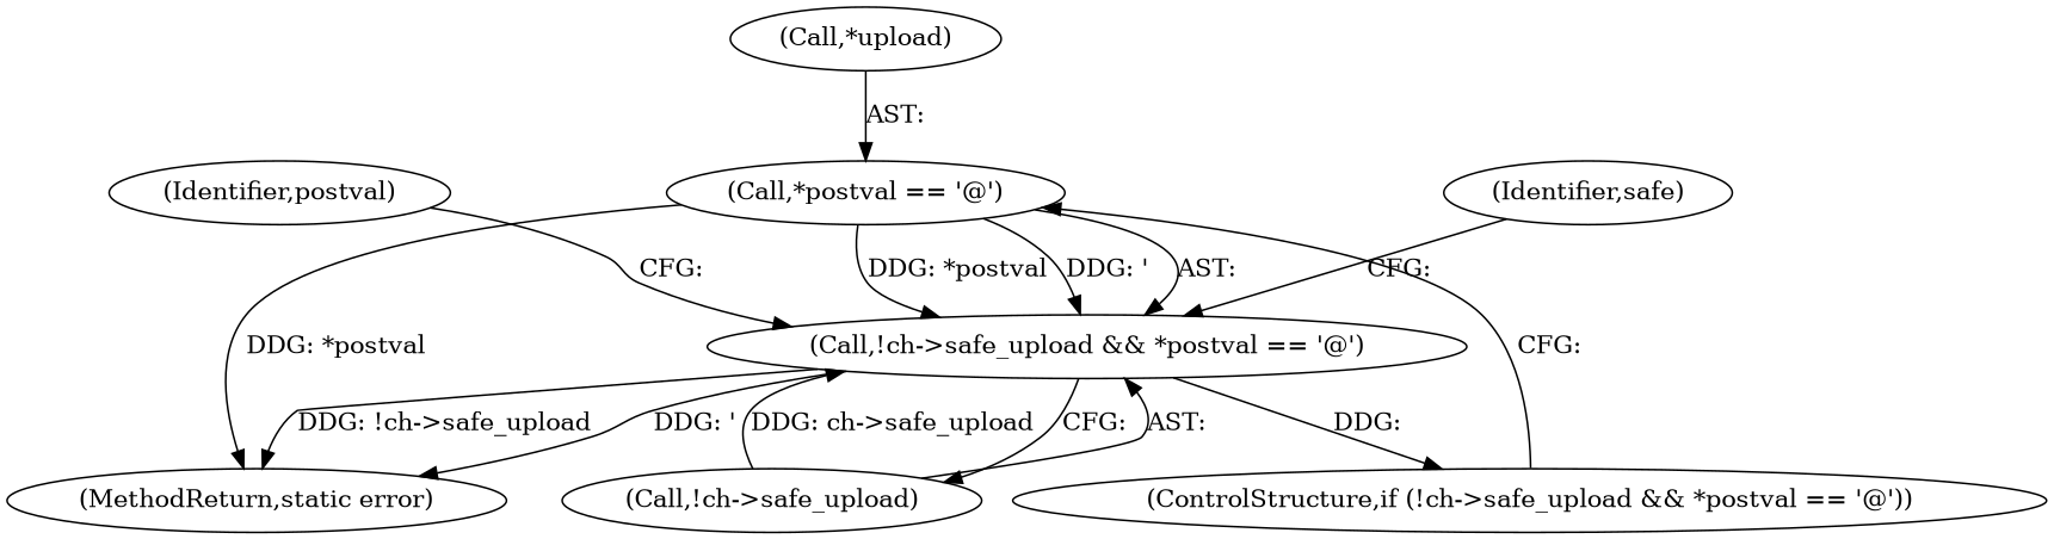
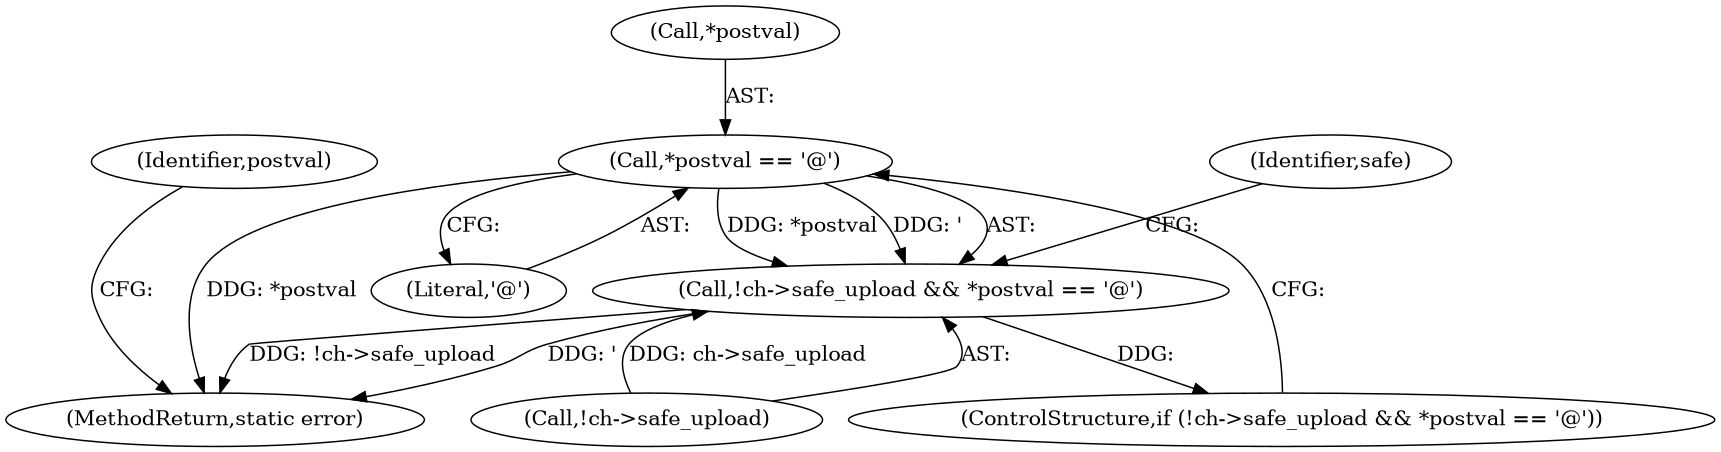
  digraph {
    fontname="DejaVu Serif"
    node [fontname="DejaVu Serif"]
    edge [fontname="DejaVu Serif"]
    n1 [label="(Call,*postval == '@')"]
    n2 [label="(Call,!ch->safe_upload && *postval == '@')"]
+   n3 [label="(Literal,'@')"]
    n4 [label="(MethodReturn,static error)"]
    n5 [label="(Call,!ch->safe_upload)"]
    n6 [label="(ControlStructure,if (!ch->safe_upload && *postval == '@'))"]
    n7 [label="(Identifier,safe)"]
    n8 [label="(Identifier,postval)"]
-   n9 [label="(Call,*upload)"]
+   n9 [label="(Call,*postval)"]
    n1 -> n2 [label="AST: "]
    n1 -> n2 [label="DDG: *postval"]
    n1 -> n2 [label="DDG: '"]
+   n1 -> n3 [label="CFG: "]
    n1 -> n4 [label="DDG: *postval"]
    n2 -> n4 [label="DDG: !ch->safe_upload"]
    n2 -> n4 [label="DDG: '"]
-   n2 -> n5 [label="CFG: "]
    n2 -> n6 [label="DDG: "]
+   n3 -> n1 [label="AST: "]
    n5 -> n2 [label="AST: "]
    n5 -> n2 [label="DDG: ch->safe_upload"]
    n6 -> n1 [label="CFG: "]
    n7 -> n2 [label="CFG: "]
-   n8 -> n2 [label="CFG: "]
+   n8 -> n4 [label="CFG: "]
    n9 -> n1 [label="AST: "]
  }
